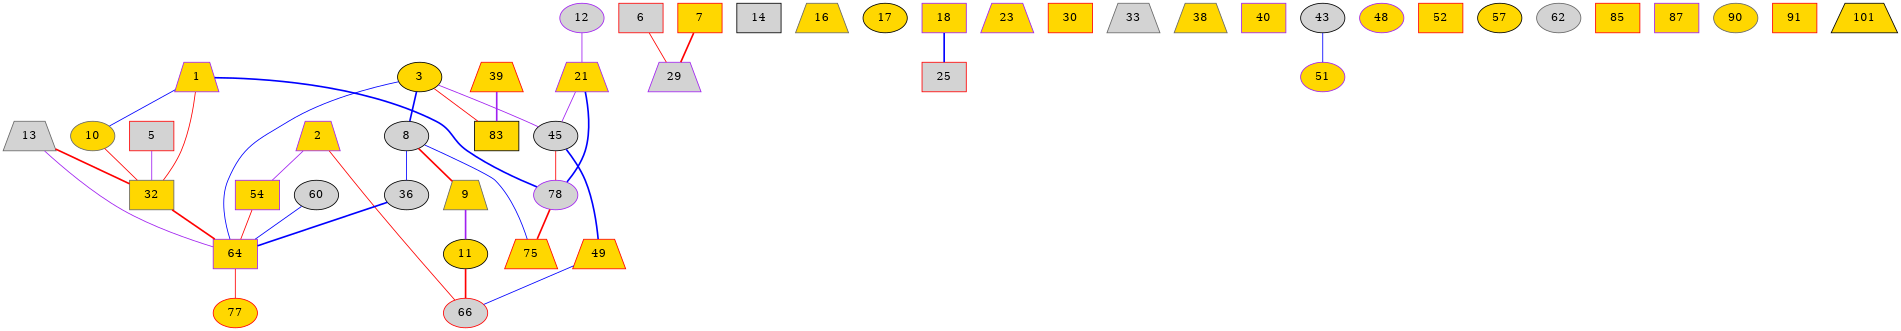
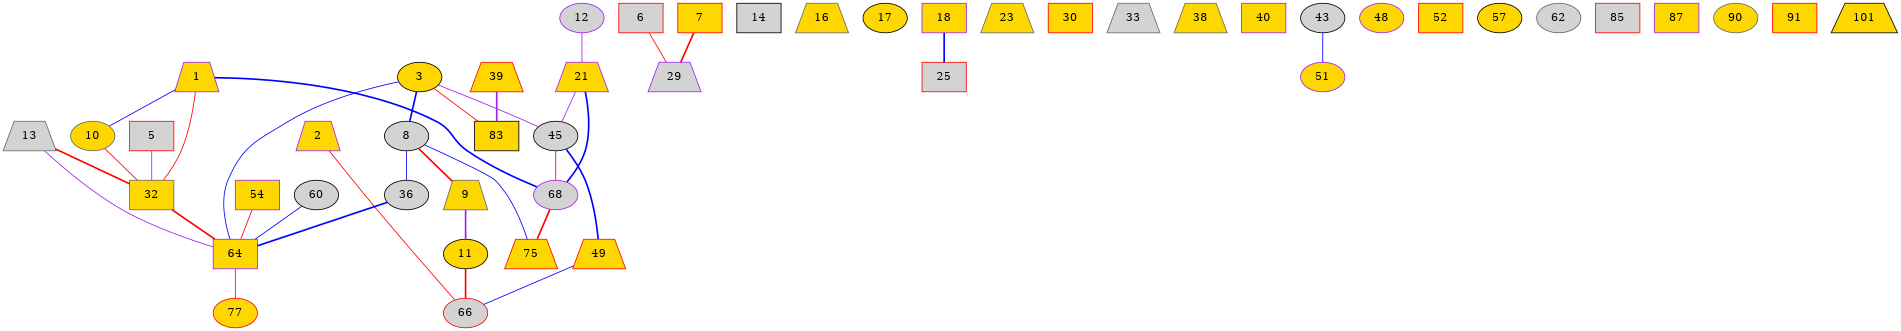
  graph {
    node [color=purple fillcolor=gold shape=ellipse style=filled]
    edge [color=red style=solid]
    1 [shape=trapezium super="+46"]
    10 [color=gray40]
    32 [color=gray40 shape=box super="+67+88"]
-   68 [fillcolor=lightgrey super="+89+70" label=78]
+   68 [fillcolor=lightgrey super="+89+70"]
    64 [shape=box super="+81"]
    75 [color=red shape=trapezium]
    2 [shape=trapezium super="+55+58+4"]
    54 [shape=box]
    66 [color=red fillcolor=lightgrey super="+98"]
    3 [color=black super="+22+82"]
    8 [color=black fillcolor=lightgrey super="+41+34"]
    45 [color=black fillcolor=lightgrey super="+65+47"]
    83 [color=black shape=box]
    9 [color=gray40 shape=trapezium super="+19+61"]
    36 [color=black fillcolor=lightgrey]
    49 [color=red shape=trapezium super="+102"]
    77 [color=red]
    5 [color=red fillcolor=lightgrey shape=box super="+28"]
    6 [color=red fillcolor=lightgrey shape=box super="+74+93"]
    29 [fillcolor=lightgrey shape=trapezium super="+37"]
    7 [color=red shape=box super="+35"]
    11 [color=black super="+84+31"]
    12 [fillcolor=lightgrey super="+56+100+20"]
    21 [shape=trapezium super="+59+78"]
    13 [color=gray40 fillcolor=lightgrey shape=trapezium super="+27+79"]
    14 [color=black fillcolor=lightgrey shape=box super="+15"]
    16 [color=gray40 shape=trapezium]
    17 [color=black super="+44"]
    25 [color=red fillcolor=lightgrey shape=box super="+26+53"]
    18 [shape=box]
-   23 [shape=trapezium]
+   23 [color=gray40 shape=trapezium]
    30 [color=red shape=box]
    33 [color=gray40 fillcolor=lightgrey shape=trapezium]
    38 [color=gray40 shape=trapezium]
    39 [color=red shape=trapezium super="+92"]
    40 [shape=box super="+80"]
    51 [super="+73"]
    43 [color=black fillcolor=lightgrey]
    48
    52 [color=red shape=box]
    57 [color=black]
    60 [color=black fillcolor=lightgrey]
    62 [color=gray40 fillcolor=lightgrey]
-   85 [color=red shape=box]
+   85 [color=red fillcolor=lightgrey shape=box]
    87 [shape=box]
    90 [color=gray40]
    91 [color=red shape=box]
    101 [color=black shape=trapezium]
    1 -- 10 [color=blue]
    1 -- 32
    1 -- 68 [color=blue style=bold]
    10 -- 32
    32 -- 64 [style=bold]
    68 -- 75 [style=bold]
    64 -- 77
-   2 -- 54 [color=purple]
    2 -- 66
    54 -- 64
    3 -- 64 [color=blue]
    3 -- 8 [color=blue style=bold]
    3 -- 45 [color=purple]
    3 -- 83
    8 -- 75 [color=blue]
    8 -- 9 [style=bold]
    8 -- 36 [color=blue]
    45 -- 68
    45 -- 49 [color=blue style=bold]
    9 -- 11 [color=purple style=bold]
    36 -- 64 [color=blue style=bold]
    49 -- 66 [color=blue]
    5 -- 32 [color=purple]
    6 -- 29
    7 -- 29 [style=bold]
    11 -- 66 [style=bold]
    12 -- 21 [color=purple]
    21 -- 68 [color=blue style=bold]
    21 -- 45 [color=purple]
    13 -- 32 [style=bold]
    13 -- 64 [color=purple]
    18 -- 25 [color=blue style=bold]
    39 -- 83 [color=purple style=bold]
    43 -- 51 [color=blue]
    60 -- 64 [color=blue]
  }
